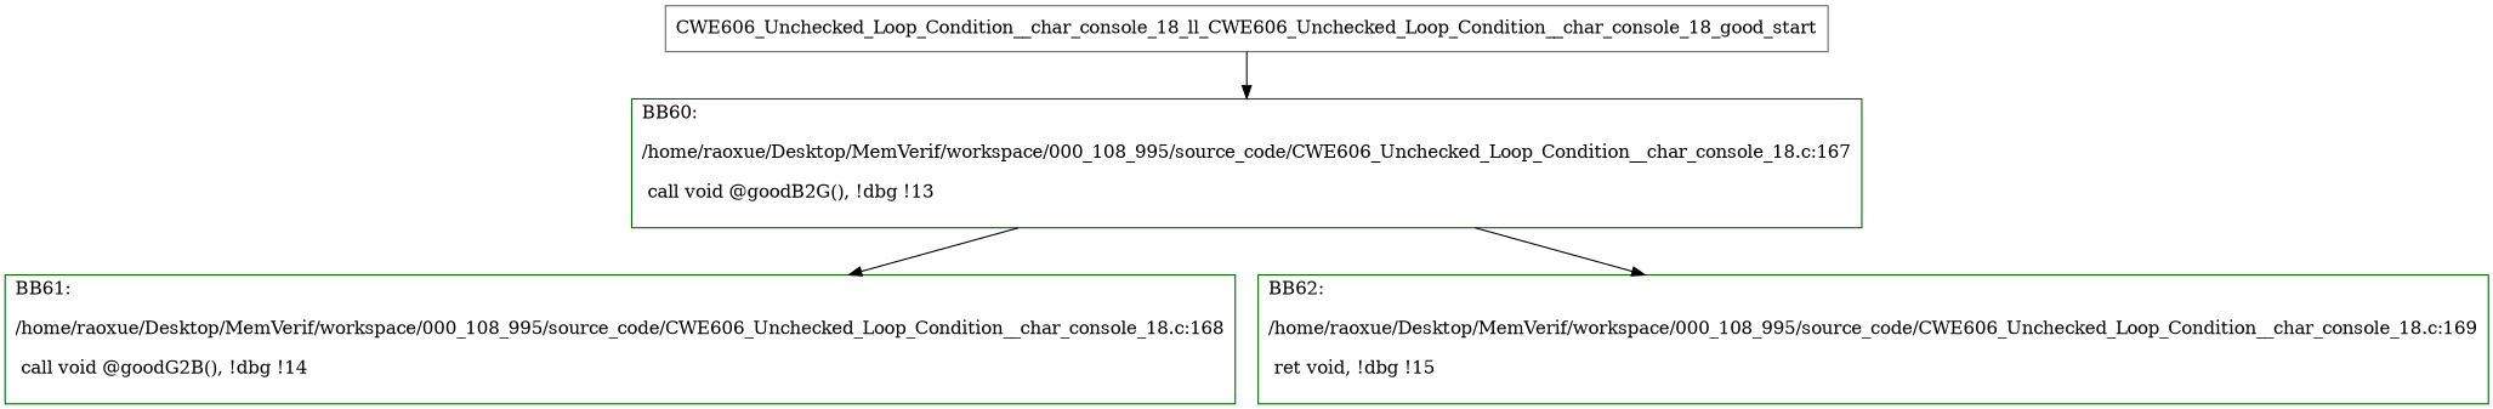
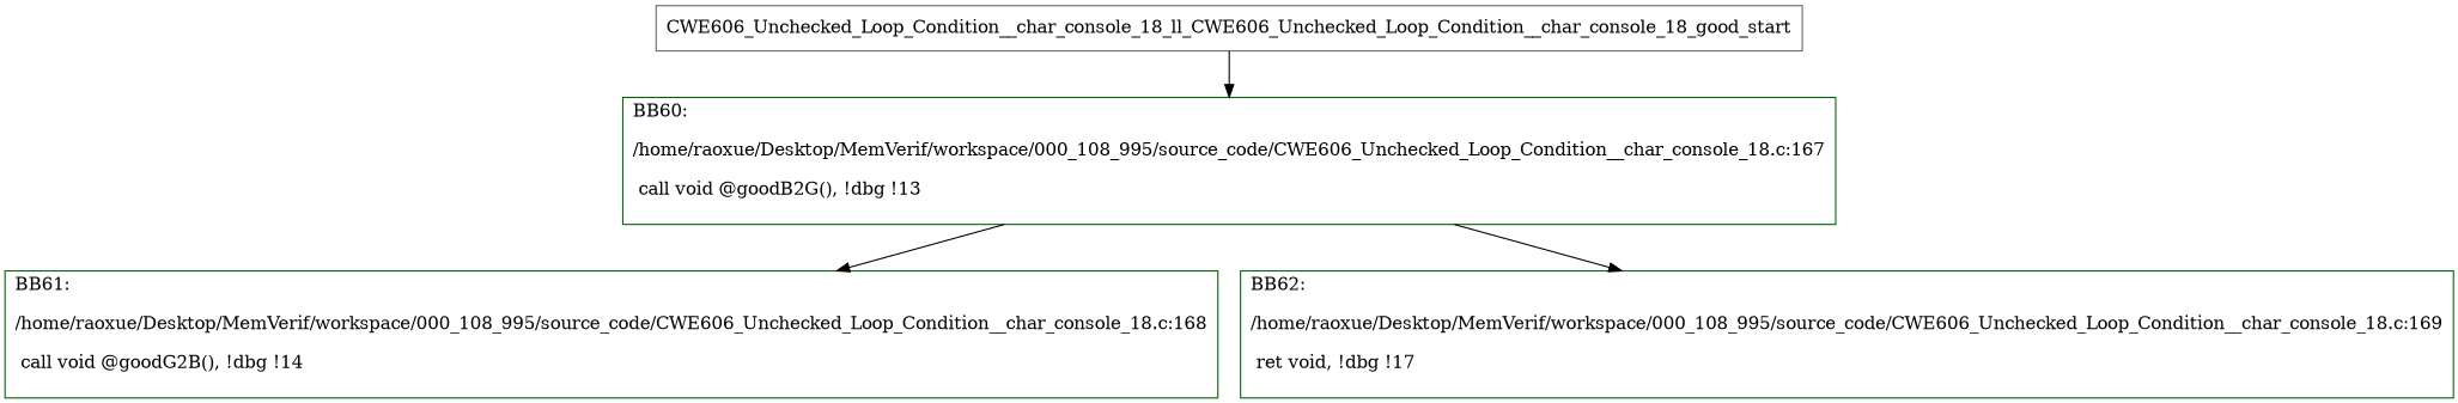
  digraph {
    node [color=darkgreen shape=record]
    n1 [color=gray40 label="{CWE606_Unchecked_Loop_Condition__char_console_18_ll_CWE606_Unchecked_Loop_Condition__char_console_18_good_start}"]
    n2 [label="{BB60:\l\l/home/raoxue/Desktop/MemVerif/workspace/000_108_995/source_code/CWE606_Unchecked_Loop_Condition__char_console_18.c:167\l\n  call void @goodB2G(), !dbg !13\l\n}"]
    n3 [label="{BB61:\l\l/home/raoxue/Desktop/MemVerif/workspace/000_108_995/source_code/CWE606_Unchecked_Loop_Condition__char_console_18.c:168\l\n  call void @goodG2B(), !dbg !14\l\n}"]
-   n4 [label="{BB62:\l\l/home/raoxue/Desktop/MemVerif/workspace/000_108_995/source_code/CWE606_Unchecked_Loop_Condition__char_console_18.c:169\l\n  ret void, !dbg !15\l\n}"]
+   n4 [label="{BB62:\l\l/home/raoxue/Desktop/MemVerif/workspace/000_108_995/source_code/CWE606_Unchecked_Loop_Condition__char_console_18.c:169\l\n  ret void, !dbg !17\l\n}"]
    n1 -> n2
    n2 -> n3
    n2 -> n4
  }
